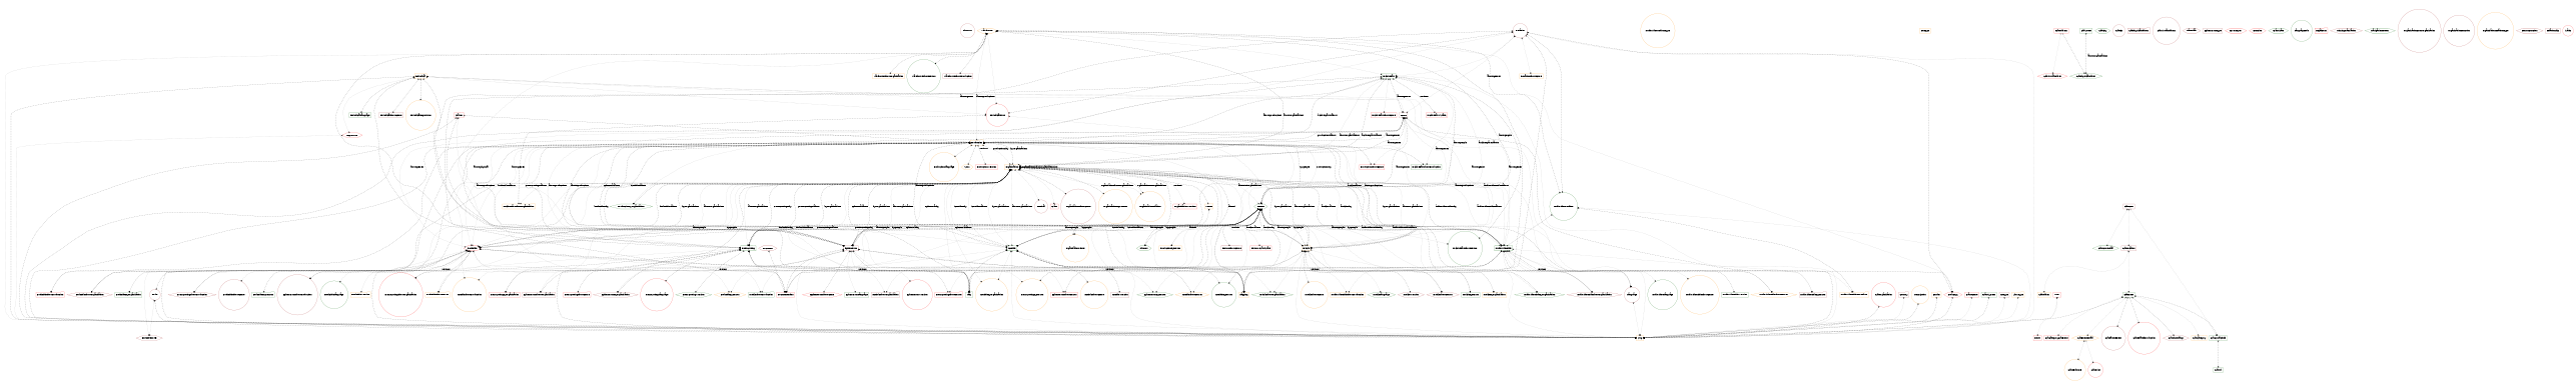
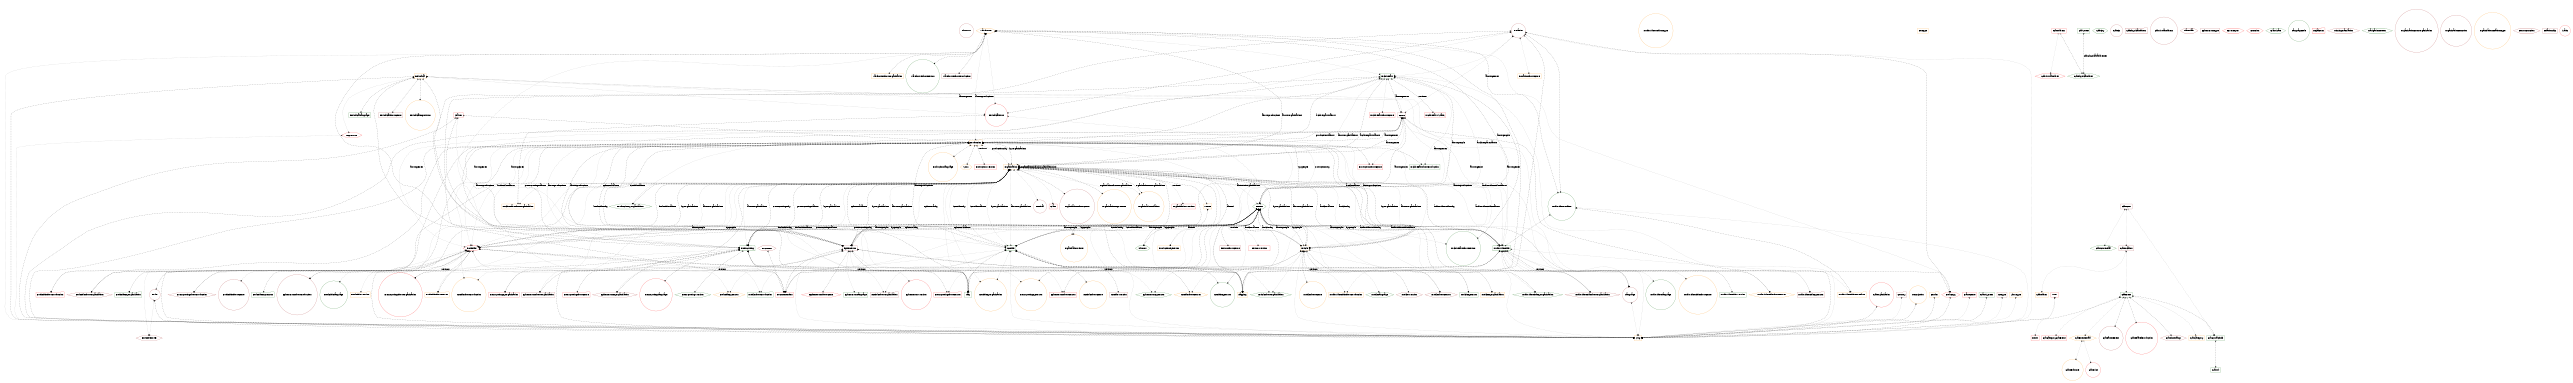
  digraph {
    splines=true
    node [color=darkorange shape=box]
    edge [arrowhead=dot arrowtail=crow dir=both style=dotted]
    Alumnus [color=brown shape=circle]
    ArchivePart [color=darkgreen shape=folder]
    ArchivePartAboutGenre [color=red]
    ArchivePartAboutOrganisation [shape=folder]
    ArchivePartAboutPerson [color=darkgreen shape=circle]
    ArchivePartAboutProduction [color=darkgreen shape=folder]
    DocumentIndex [color=red]
    Genre [color=brown shape=folder]
    Organisation
    Person [color=darkgreen shape=hexagon]
    Production [shape=folder]
    Slug
    n13 [color=red label="ArchivePart::Static"]
    ProductionAboutGenre [color=red]
    Article
    ArticleAboutOrganisation [color=darkgreen shape=hexagon]
    ArticleByOrganisation
    Tag [color=darkgreen shape=folder]
    Tagging
    AudioVideoTitle [color=darkgreen shape=folder]
    AudioVideoTitleAboutOrganisation [color=brown shape=hexagon]
    AudioVideoTitleByOrganisation [color=darkgreen shape=hexagon]
    BookTitle [color=red shape=hexagon]
    BookTitleAboutOrganisation [color=brown shape=hexagon]
    BookTitleByOrganisation [color=darkgreen shape=folder]
    Ephemerum [color=brown]
    EphemerumAboutOrganisation [color=brown]
    EphemerumByOrganisation [color=brown shape=hexagon]
    IcoTitle [color=darkgreen shape=folder]
    IcoTitleAboutOrganisation [color=brown shape=folder]
    IcoTitleByOrganisation [shape=circle]
    Festival [color=brown shape=circle]
    Grant [color=red]
    OrganisationAboutGenre [color=brown shape=circle]
    OrganisationImpressum [shape=circle]
    OrganisationRelation [shape=circle]
    OrganisationVenue [shape=circle]
    PressCutting [color=darkgreen shape=folder]
    PressCuttingAboutOrganisation [color=red shape=circle]
    PressCuttingByOrganisation [color=red]
    ProductionByOrganisation [color=darkgreen shape=hexagon]
    Venue [shape=folder]
    Alumnu [color=darkgreen shape=hexagon]
    "Organisation::Version" [color=red]
    ArticleAboutPerson [color=brown shape=hexagon]
    ArticleByPerson [color=darkgreen]
    AudioVideoTitleAboutPerson [shape=hexagon]
    AudioVideoTitleByPerson [color=brown shape=folder]
    BookTitleAboutPerson [shape=folder]
    BookTitleByPerson [shape=hexagon]
    EphemerumAboutPerson [color=red]
    EphemerumByPerson [color=darkgreen shape=hexagon]
    IcoTitleAboutPerson [shape=hexagon]
    IcoTitleByPerson [color=darkgreen shape=circle]
    PersonAboutGenre [color=brown shape=folder]
    PressCuttingAboutPerson [color=red shape=folder]
    PressCuttingByPerson [shape=circle]
    ProductionByPerson
-   "Person::Version" [color=red label="Person::GrantState"]
+   "Person::Version" [color=red]
    ArticleAboutProduction [color=darkgreen shape=folder]
    AudioVideoTitleAboutProduction
    Language [color=brown shape=circle]
    BookTitleAboutProduction [color=red shape=folder]
    EphemerumAboutProduction [color=brown shape=circle]
    IcoTitleAboutProduction [shape=circle]
    PressCuttingAboutProduction [color=brown shape=hexagon]
    ProductionLanguage [shape=circle]
    Show [shape=hexagon]
    "Production::Version" [color=red]
    ArticleAboutGenre [shape=circle]
    ArticleLanguage [color=darkgreen shape=hexagon]
    "Article::Version" [color=brown shape=hexagon]
    AudioVideoMedium [color=darkgreen shape=circle]
    AudioVideoTitleOnMedium [shape=folder]
    AudioVideoLanguage [color=darkgreen shape=circle]
    AudioVideoTitleAboutGenre [shape=circle]
    "AudioVideoTitle::Version" [color=darkgreen]
    AudioVideoMediumType [shape=circle]
    BookCopy [color=red shape=hexagon]
    BookTitleAboutGenre [color=brown shape=circle]
    BookTitleImpressum [color=darkgreen shape=folder]
    BookTitleLanguage [color=darkgreen shape=circle]
    BookTitleOrder [color=brown shape=hexagon]
    Order [color=brown shape=circle]
    "BookTitle::Version" [shape=folder]
    BoxType
    CdbActor [color=brown]
    CdbActorDetail [color=darkgreen shape=hexagon]
    CdbContactinfo [color=darkgreen]
    CdbLocation [color=brown]
    CdbUrl [color=darkgreen]
    CdbEvent [color=darkgreen]
    CdbAddres
    CdbAddress [color=red]
    CdbVirtualAddres [color=red shape=hexagon]
    CdbPhysicalAddres [color=darkgreen shape=hexagon]
    CdbCity [color=darkgreen shape=hexagon]
    CdbCategory [shape=folder]
    CdbCategoryCdbEvent [color=red shape=folder]
    CdbEventDetail [shape=hexagon]
    CdbParentEvent [color=brown shape=circle]
    CdbRelatedProduction [color=red shape=circle]
    CdbTimestamp [color=brown shape=hexagon]
    CdbPerformer [shape=circle]
    CdbPrice [color=red shape=circle]
    CdbGis [color=brown shape=circle]
    CdbOrganisation [color=red shape=circle]
    CdbPhysicalAddress [color=brown shape=folder]
    CdbStreet [color=darkgreen]
    CdbVirtualAddress [color=brown shape=circle]
    Country [color=brown shape=folder]
    DateIsaar [color=brown shape=hexagon]
    Description [shape=circle]
    Document [color=brown shape=hexagon]
    Donation [color=brown shape=circle]
    DonationAboutGenre
    PeriodicalIssue [color=red shape=circle]
    EphemerumAboutGenre [color=red shape=hexagon]
    EphemerumLanguage [color=darkgreen]
    "Ephemerum::Version" [color=red shape=circle]
    EphemerumType [color=brown]
    ErrorReport [color=red shape=hexagon]
    Function [color=red shape=hexagon]
    Gender [shape=folder]
    GrantGenre [color=red]
    GrantState [color=darkgreen shape=hexagon]
    GrantSystem [color=darkgreen]
    IcoTitleAboutGenre [shape=circle]
    "IcoTitle::Version" [color=brown]
    IcoType [color=brown]
    Impressum [color=red shape=hexagon]
    LanguageRole [color=darkgreen shape=circle]
    LegalForm [color=red shape=folder]
    MissingTranslation [color=brown shape=hexagon]
    NavigationLetters [color=darkgreen shape=hexagon]
    PressCuttingAboutGenre [color=red shape=folder]
    PressCuttingLanguage [color=red shape=circle]
    "PressCutting::Version" [color=darkgreen shape=hexagon]
    OrganisationFromOrganisation [color=brown shape=circle]
    OrganisationFunction [color=brown shape=circle]
    OrganisationRelationType [shape=circle]
    Periodical
    PeriodicalAboutGenre [color=brown]
    PeriodicalImpressum [shape=circle]
    PeriodicalLanguage [color=darkgreen]
    PersonFunction [color=brown shape=hexagon]
    Relationship [color=brown]
    Season [color=red shape=folder]
    ShowType [shape=folder]
    Static [color=red shape=circle]
    User [color=red]
    Postit [color=red]
    Warehouse [shape=hexagon]
    WarehouseAboutOrganisation
    WarehouseAboutPerson [color=darkgreen shape=circle]
    WarehouseAboutProduction [color=brown shape=folder]
    ArchivePart -> ArchivePartAboutGenre
    ArchivePart -> ArchivePartAboutOrganisation [style=dashed]
    ArchivePart -> ArchivePartAboutPerson [style=dashed]
    ArchivePart -> ArchivePartAboutProduction
    ArchivePart -> DocumentIndex [style=dashed]
    ArchivePart -> Genre [arrowhead=crow label=about_genres style=dashed]
    ArchivePart -> Organisation [arrowhead=crow label=about_organisations]
    ArchivePart -> Person [arrowhead=crow label=about_people style=dashed]
    ArchivePart -> Production [arrowhead=crow label=about_productions style=dashed]
    ArchivePart -> Slug
    ArchivePart -> n13 [label=versions style=dashed]
    Genre -> Production [arrowhead=crow label=productions_about style=dashed]
    Genre -> Slug [style=dashed]
    Genre -> ProductionAboutGenre
    Organisation -> ArchivePart [arrowhead=crow label=archive_parts_about style=dashed]
    Organisation -> ArchivePartAboutOrganisation
    Organisation -> Genre [arrowhead=crow label=about_genres style=dashed]
    Organisation -> Organisation [arrowhead=crow label=organisations_from style=dashed]
    Organisation -> Organisation [arrowhead=crow label=organisations_to]
    Organisation -> Person [arrowhead=crow label=alumnus_organisations]
    Organisation -> Production [arrowhead=crow label=productions_by]
    Organisation -> Slug [style=dashed]
    Organisation -> Article [arrowhead=crow label=articles_about style=dashed]
    Organisation -> Article [arrowhead=crow label=articles_by]
    Organisation -> ArticleAboutOrganisation
    Organisation -> ArticleByOrganisation
    Organisation -> Tag [arrowhead=crow]
    Organisation -> Tagging [style=dashed]
    Organisation -> AudioVideoTitle [arrowhead=crow label=audio_video_titles_by style=dashed]
    Organisation -> AudioVideoTitle [arrowhead=crow label=audio_video_titles_about]
    Organisation -> AudioVideoTitleAboutOrganisation [style=dashed]
    Organisation -> AudioVideoTitleByOrganisation [style=dashed]
    Organisation -> BookTitle [arrowhead=crow label=book_titles_by]
    Organisation -> BookTitle [arrowhead=crow label=book_titles_about style=dashed]
    Organisation -> BookTitleAboutOrganisation [style=dashed]
    Organisation -> BookTitleByOrganisation
    Organisation -> Ephemerum [arrowhead=crow label=ephemera_by]
    Organisation -> Ephemerum [arrowhead=crow label=ephemera_about style=dashed]
    Organisation -> EphemerumAboutOrganisation
    Organisation -> EphemerumByOrganisation [style=dashed]
    Organisation -> IcoTitle [arrowhead=crow label=ico_titles_by]
    Organisation -> IcoTitle [arrowhead=crow label=ico_titles_about]
    Organisation -> IcoTitleAboutOrganisation
    Organisation -> IcoTitleByOrganisation
    Organisation -> Festival
    Organisation -> Grant
    Organisation -> OrganisationAboutGenre [style=dashed]
    Organisation -> OrganisationImpressum [style=dashed]
    Organisation -> OrganisationRelation [label=organisation_to_organisations style=dashed]
    Organisation -> OrganisationRelation [label=organisation_from_organisations]
    Organisation -> OrganisationVenue [style=dashed]
    Organisation -> PressCutting [arrowhead=crow label=press_cuttings_about style=dashed]
    Organisation -> PressCutting [arrowhead=crow label=press_cuttings_by style=dashed]
    Organisation -> PressCuttingAboutOrganisation
    Organisation -> PressCuttingByOrganisation
    Organisation -> ProductionByOrganisation [style=dashed]
    Organisation -> Venue [arrowhead=crow style=dashed]
    Organisation -> Alumnu [label=alumni style=dashed]
    Organisation -> "Organisation::Version" [label=versions]
    Person -> ArchivePart [arrowhead=crow label=archive_parts_about]
    Person -> ArchivePartAboutPerson
    Person -> Genre [arrowhead=crow label=about_genres]
    Person -> Production [arrowhead=crow label=productions_by]
    Person -> Slug
    Person -> Article [arrowhead=crow label=articles_about style=dashed]
    Person -> Article [arrowhead=crow label=articles_by style=dashed]
    Person -> Tag [arrowhead=crow]
    Person -> Tagging [style=dashed]
    Person -> AudioVideoTitle [arrowhead=crow label=audio_video_titles_by style=dashed]
    Person -> AudioVideoTitle [arrowhead=crow label=audio_video_titles_about]
    Person -> BookTitle [arrowhead=crow label=book_titles_by style=dashed]
    Person -> BookTitle [arrowhead=crow label=book_titles_about style=dashed]
    Person -> Ephemerum [arrowhead=crow label=ephemera_by style=dashed]
    Person -> Ephemerum [arrowhead=crow label=ephemera_about]
    Person -> IcoTitle [arrowhead=crow label=ico_titles_by]
    Person -> IcoTitle [arrowhead=crow label=ico_titles_about style=dashed]
    Person -> PressCutting [arrowhead=crow label=press_cuttings_about style=dashed]
    Person -> PressCutting [arrowhead=crow label=press_cuttings_by]
    Person -> Alumnu [label=alumni style=dashed]
    Person -> ArticleAboutPerson
    Person -> ArticleByPerson
    Person -> AudioVideoTitleAboutPerson [style=dashed]
    Person -> AudioVideoTitleByPerson
    Person -> BookTitleAboutPerson
    Person -> BookTitleByPerson
    Person -> EphemerumAboutPerson [style=dashed]
    Person -> EphemerumByPerson
    Person -> IcoTitleAboutPerson
    Person -> IcoTitleByPerson [style=dashed]
    Person -> PersonAboutGenre [style=dashed]
    Person -> PressCuttingAboutPerson
    Person -> PressCuttingByPerson [style=dashed]
    Person -> ProductionByPerson
    Person -> "Person::Version" [label=versions]
    Production -> ArchivePart [arrowhead=crow label=archive_parts_about style=dashed]
    Production -> ArchivePartAboutProduction [style=dashed]
    Production -> Genre [arrowhead=crow label=about_genres style=dashed]
    Production -> Organisation [arrowhead=crow label=by_organisations style=dashed]
    Production -> Person [arrowhead=crow label=by_people style=dashed]
    Production -> Slug [style=dashed]
    Production -> ProductionAboutGenre [style=dashed]
    Production -> Article [arrowhead=crow label=articles_about style=dashed]
    Production -> Tag [arrowhead=crow style=dashed]
    Production -> Tagging
    Production -> AudioVideoTitle [arrowhead=crow label=audio_video_titles_about]
    Production -> BookTitle [arrowhead=crow label=book_titles_about]
    Production -> Ephemerum [arrowhead=crow label=ephemera_about style=dashed]
    Production -> IcoTitle [arrowhead=crow label=ico_titles_about style=dashed]
    Production -> PressCutting [arrowhead=crow label=press_cuttings_about style=dashed]
    Production -> ProductionByOrganisation
    Production -> ProductionByPerson
    Production -> ArticleAboutProduction
    Production -> AudioVideoTitleAboutProduction
    Production -> Language [arrowhead=crow]
    Production -> BookTitleAboutProduction [style=dashed]
    Production -> EphemerumAboutProduction [style=dashed]
    Production -> IcoTitleAboutProduction
    Production -> PressCuttingAboutProduction [style=dashed]
    Production -> ProductionLanguage [style=dashed]
    Production -> Show [style=dashed]
    Production -> "Production::Version" [label=versions style=dashed]
    Article -> DocumentIndex
    Article -> Genre [arrowhead=crow label=about_genres]
    Article -> Organisation [arrowhead=crow label=by_organisations style=dashed]
    Article -> Organisation [arrowhead=crow label=about_organisations style=dashed]
    Article -> Person [arrowhead=crow label=about_people]
    Article -> Person [arrowhead=crow label=by_people style=dashed]
    Article -> Production [arrowhead=crow label=about_productions style=dashed]
    Article -> Slug
    Article -> ArticleAboutOrganisation
    Article -> ArticleByOrganisation
    Article -> Tag [arrowhead=crow]
    Article -> Tagging
    Article -> ArticleAboutPerson [style=dashed]
    Article -> ArticleByPerson [style=dashed]
    Article -> ArticleAboutProduction
    Article -> ArticleAboutGenre [style=dashed]
    Article -> ArticleLanguage
    Article -> "Article::Version" [label=versions style=dashed]
    AudioVideoTitle -> DocumentIndex [style=dashed]
    AudioVideoTitle -> Genre [arrowhead=crow label=about_genres]
    AudioVideoTitle -> Organisation [arrowhead=crow label=by_organisations style=dashed]
    AudioVideoTitle -> Organisation [arrowhead=crow label=about_organisations]
    AudioVideoTitle -> Person [arrowhead=crow label=about_people style=dashed]
    AudioVideoTitle -> Person [arrowhead=crow label=by_people style=dashed]
    AudioVideoTitle -> Production [arrowhead=crow label=about_productions]
    AudioVideoTitle -> Slug
    AudioVideoTitle -> Tag [arrowhead=crow style=dashed]
    AudioVideoTitle -> Tagging
    AudioVideoTitle -> AudioVideoTitleAboutOrganisation [style=dashed]
    AudioVideoTitle -> AudioVideoTitleByOrganisation
    AudioVideoTitle -> AudioVideoTitleAboutPerson
    AudioVideoTitle -> AudioVideoTitleByPerson
    AudioVideoTitle -> AudioVideoTitleAboutProduction
    AudioVideoTitle -> Language [arrowhead=crow]
    AudioVideoTitle -> AudioVideoTitleOnMedium
    AudioVideoTitle -> AudioVideoLanguage
    AudioVideoTitle -> AudioVideoTitleAboutGenre
    AudioVideoTitle -> "AudioVideoTitle::Version" [label=versions style=dashed]
    BookTitle -> DocumentIndex
    BookTitle -> Genre [arrowhead=crow label=about_genres]
    BookTitle -> Organisation [arrowhead=crow label=by_organisations style=dashed]
    BookTitle -> Organisation [arrowhead=crow label=about_organisations]
    BookTitle -> Person [arrowhead=crow label=about_people]
    BookTitle -> Person [arrowhead=crow label=by_people]
    BookTitle -> Production [arrowhead=crow label=about_productions]
    BookTitle -> Slug [style=dashed]
    BookTitle -> Tag [arrowhead=crow]
    BookTitle -> Tagging [style=dashed]
    BookTitle -> BookTitleAboutOrganisation [style=dashed]
    BookTitle -> BookTitleByOrganisation
    BookTitle -> BookTitleAboutPerson [style=dashed]
    BookTitle -> BookTitleByPerson
    BookTitle -> BookTitleAboutProduction
    BookTitle -> BookCopy [style=dashed]
    BookTitle -> BookTitleAboutGenre
    BookTitle -> BookTitleImpressum [style=dashed]
    BookTitle -> BookTitleLanguage
    BookTitle -> BookTitleOrder
    BookTitle -> Order [arrowhead=crow style=dashed]
    BookTitle -> "BookTitle::Version" [label=versions]
    Ephemerum -> DocumentIndex [style=dashed]
    Ephemerum -> Genre [arrowhead=crow label=about_genres style=dashed]
    Ephemerum -> Organisation [arrowhead=crow label=by_organisations style=dashed]
    Ephemerum -> Organisation [arrowhead=crow label=about_organisations]
    Ephemerum -> Person [arrowhead=crow label=about_people style=dashed]
    Ephemerum -> Person [arrowhead=crow label=by_people style=dashed]
    Ephemerum -> Production [arrowhead=crow label=about_productions style=dashed]
    Ephemerum -> Slug
    Ephemerum -> Tag [arrowhead=crow style=dashed]
    Ephemerum -> Tagging [style=dashed]
    Ephemerum -> EphemerumAboutOrganisation [style=dashed]
    Ephemerum -> EphemerumByOrganisation
    Ephemerum -> EphemerumAboutPerson
    Ephemerum -> EphemerumByPerson
    Ephemerum -> Language [arrowhead=crow]
    Ephemerum -> EphemerumAboutProduction
    Ephemerum -> EphemerumAboutGenre [style=dashed]
    Ephemerum -> EphemerumLanguage
    Ephemerum -> "Ephemerum::Version" [label=versions]
    IcoTitle -> DocumentIndex
    IcoTitle -> Genre [arrowhead=crow label=about_genres style=dashed]
    IcoTitle -> Organisation [arrowhead=crow label=by_organisations]
    IcoTitle -> Organisation [arrowhead=crow label=about_organisations]
    IcoTitle -> Person [arrowhead=crow label=about_people style=dashed]
    IcoTitle -> Person [arrowhead=crow label=by_people]
    IcoTitle -> Production [arrowhead=crow label=about_productions style=dashed]
    IcoTitle -> Slug
    IcoTitle -> Tag [arrowhead=crow style=dashed]
    IcoTitle -> Tagging [style=dashed]
    IcoTitle -> IcoTitleAboutOrganisation
    IcoTitle -> IcoTitleByOrganisation
    IcoTitle -> IcoTitleAboutPerson [style=dashed]
    IcoTitle -> IcoTitleByPerson [style=dashed]
    IcoTitle -> IcoTitleAboutProduction
    IcoTitle -> IcoTitleAboutGenre [style=dashed]
    IcoTitle -> "IcoTitle::Version" [label=versions style=dashed]
    PressCutting -> DocumentIndex
-   PressCutting -> Genre [arrowhead=crow label=about_physical style=dashed]
+   PressCutting -> Genre [arrowhead=crow label=about_genres style=dashed]
    PressCutting -> Organisation [arrowhead=crow label=by_organisations style=dashed]
    PressCutting -> Organisation [arrowhead=crow label=about_organisations]
    PressCutting -> Person [arrowhead=crow label=about_people style=dashed]
    PressCutting -> Person [arrowhead=crow label=by_people]
    PressCutting -> Production [arrowhead=crow label=about_productions]
    PressCutting -> Slug [style=dashed]
    PressCutting -> Tag [arrowhead=crow]
    PressCutting -> Tagging
    PressCutting -> PressCuttingAboutOrganisation [style=dashed]
    PressCutting -> PressCuttingByOrganisation [style=dashed]
    PressCutting -> PressCuttingAboutPerson [style=dashed]
    PressCutting -> PressCuttingByPerson
    PressCutting -> PressCuttingAboutProduction
    PressCutting -> PressCuttingAboutGenre [style=dashed]
    PressCutting -> PressCuttingLanguage [style=dashed]
    PressCutting -> "PressCutting::Version" [label=versions style=dashed]
    Venue -> Slug
    Venue -> OrganisationVenue
    Language -> Slug
    AudioVideoMedium -> Slug
    AudioVideoMedium -> AudioVideoTitle [arrowhead=crow style=dashed]
    AudioVideoMedium -> AudioVideoTitleOnMedium [style=dashed]
    BookCopy -> Slug [style=dashed]
    Order -> Slug [style=dashed]
    Order -> BookTitleOrder
    CdbActor -> CdbActorDetail
    CdbActor -> CdbContactinfo [arrowtail=odot]
    CdbActor -> CdbLocation
    CdbContactinfo -> CdbUrl [style=dashed]
    CdbLocation -> CdbEvent
    CdbLocation -> CdbAddres [arrowtail=odot]
    CdbEvent -> Slug [style=dashed]
    CdbEvent -> CdbContactinfo [arrowtail=odot style=dashed]
    CdbEvent -> CdbCategory [arrowhead=crow]
    CdbEvent -> CdbCategoryCdbEvent
    CdbEvent -> CdbEventDetail
    CdbEvent -> CdbParentEvent [style=dashed]
    CdbEvent -> CdbRelatedProduction [arrowtail=odot style=dashed]
    CdbEvent -> CdbTimestamp [style=dashed]
    CdbAddress -> CdbVirtualAddres [arrowtail=odot]
    CdbAddress -> CdbPhysicalAddres [arrowtail=odot style=dashed]
    CdbEventDetail -> CdbPerformer
    CdbEventDetail -> CdbPrice [arrowtail=odot]
    CdbOrganisation -> Slug [style=dashed]
-   CdbStreet -> CdbPhysicalAddres [label=about_organisations style=dashed]
+   CdbStreet -> CdbPhysicalAddres [label=cdb_physical_addresses style=dashed]
    Country -> Slug
    Description -> Slug [style=dashed]
    Document -> DocumentIndex [style=dashed]
    Donation -> ArchivePart
    Donation -> Genre [arrowhead=crow label=about_genres]
    Donation -> Slug
    Donation -> Tag [arrowhead=crow]
    Donation -> Tagging [style=dashed]
    Donation -> Ephemerum [style=dashed]
    Donation -> AudioVideoMedium [style=dashed]
    Donation -> BookCopy [style=dashed]
    Donation -> DonationAboutGenre
    Donation -> PeriodicalIssue [style=dashed]
    PeriodicalIssue -> Slug [style=dashed]
    PeriodicalIssue -> Article
    Gender -> Slug [style=dashed]
    GrantGenre -> Slug
    GrantSystem -> Slug [style=dashed]
    IcoType -> Slug
    Impressum -> Slug
    Periodical -> Genre [arrowhead=crow label=about_genres]
    Periodical -> Slug [style=dashed]
    Periodical -> Tag [arrowhead=crow style=dashed]
    Periodical -> Tagging
    Periodical -> PressCutting [style=dashed]
    Periodical -> Language [arrowhead=crow]
    Periodical -> PeriodicalIssue
    Periodical -> Impressum [arrowhead=crow]
    Periodical -> PeriodicalAboutGenre [style=dashed]
    Periodical -> PeriodicalImpressum [style=dashed]
    Periodical -> PeriodicalLanguage [style=dashed]
    Season -> Production [style=dashed]
    Season -> Slug [style=dashed]
    Season -> Ephemerum [style=dashed]
    Season -> IcoTitle
    ShowType -> Slug
    User -> Slug
    User -> Postit
    Warehouse -> ArchivePart
    Warehouse -> Organisation [arrowhead=crow label=about_organisations style=dashed]
    Warehouse -> Person [arrowhead=crow label=about_people style=dashed]
    Warehouse -> Production [arrowhead=crow label=about_productions]
    Warehouse -> Slug
    Warehouse -> Tag [arrowhead=crow]
    Warehouse -> Tagging [style=dashed]
    Warehouse -> Ephemerum [style=dashed]
    Warehouse -> AudioVideoMedium [style=dashed]
    Warehouse -> BookCopy
    Warehouse -> PeriodicalIssue
    Warehouse -> WarehouseAboutOrganisation [style=dashed]
    Warehouse -> WarehouseAboutPerson [style=dashed]
    Warehouse -> WarehouseAboutProduction [style=dashed]
  }
